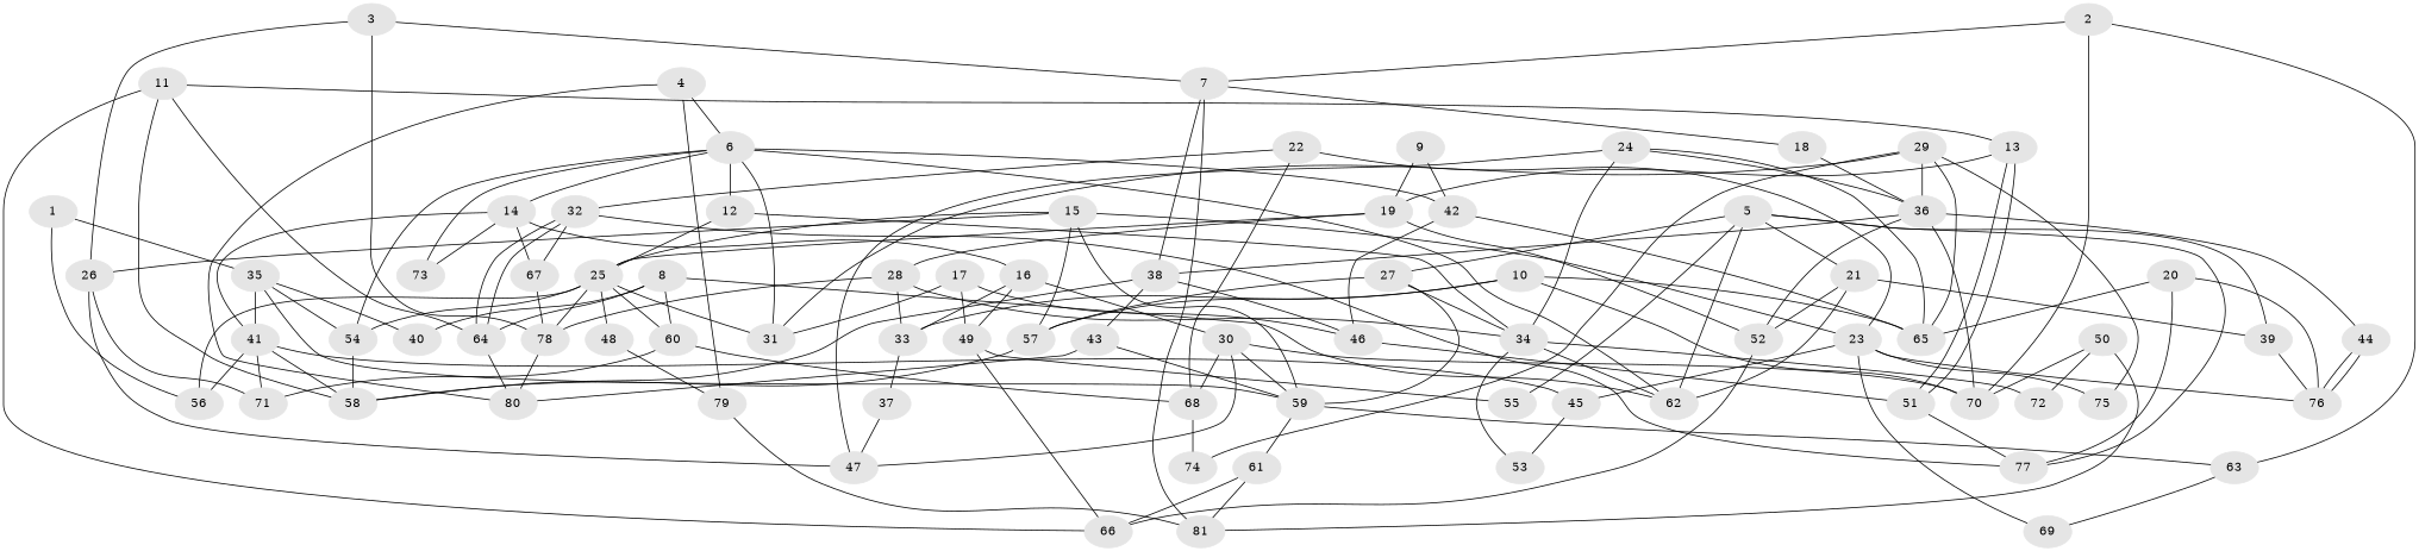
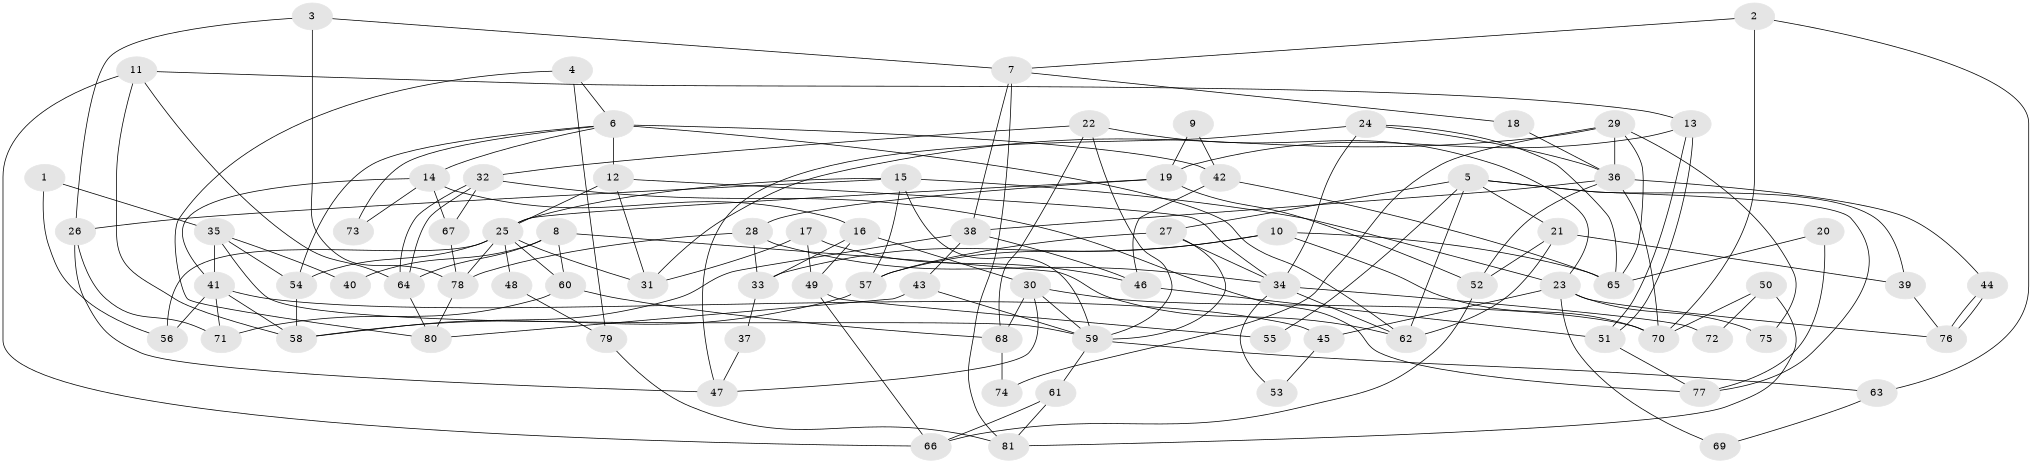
  graph {
    node [color=gray90 style=filled]
    1
    35
    56
    54
    40
    41
    59
    2
    7
    63
    70
    18
    38
    81
    69
    3
    26
    78
    47
    71
    80
    4
    6
    79
    62
    12
    14
    31
    42
    73
    5
    21
    27
    39
    55
    77
    52
    57
    34
    76
    25
    16
    67
    65
    46
    58
    36
    43
    8
    60
    64
    68
    9
    19
    28
    10
    33
    37
    11
    13
    66
    51
    48
    53
    72
    30
    49
    45
    15
    23
    75
    61
    17
    44
    20
    22
    32
    74
    24
    29
    50
    1 -- 35
    1 -- 56
    35 -- 54
    35 -- 40
    35 -- 41
    35 -- 59
    54 -- 58
    41 -- 56
    41 -- 71
    41 -- 58
    41 -- 45
    59 -- 63
    59 -- 61
    2 -- 7
    2 -- 63
    2 -- 70
    7 -- 18
    7 -- 38
    7 -- 81
    63 -- 69
    18 -- 36
    38 -- 46
    38 -- 58
    38 -- 43
    3 -- 7
    3 -- 26
    3 -- 78
    26 -- 47
    26 -- 71
    78 -- 80
    4 -- 80
    4 -- 6
    4 -- 79
    6 -- 54
    6 -- 62
    6 -- 12
    6 -- 14
-   6 -- 31
+   12 -- 31
    6 -- 42
    6 -- 73
    79 -- 81
    12 -- 34
    12 -- 25
    14 -- 41
    14 -- 73
    14 -- 16
    14 -- 67
    42 -- 65
    42 -- 46
    5 -- 62
    5 -- 21
    5 -- 27
    5 -- 39
    5 -- 55
    5 -- 77
    21 -- 62
    21 -- 39
    21 -- 52
    27 -- 59
    27 -- 57
    27 -- 34
    39 -- 76
    52 -- 66
    57 -- 58
    34 -- 62
    34 -- 53
    34 -- 72
    25 -- 56
    25 -- 54
    25 -- 78
    25 -- 31
    25 -- 60
    25 -- 48
    16 -- 33
    16 -- 30
    16 -- 49
    67 -- 78
    46 -- 51
    36 -- 70
    36 -- 38
    36 -- 52
    36 -- 44
    43 -- 59
    43 -- 80
    8 -- 40
    8 -- 62
    8 -- 60
    8 -- 64
    60 -- 71
    60 -- 68
    64 -- 80
    68 -- 74
    9 -- 42
    9 -- 19
    19 -- 52
    19 -- 25
    19 -- 28
    28 -- 78
    28 -- 34
    28 -- 33
    10 -- 70
    10 -- 57
    10 -- 65
    10 -- 33
    33 -- 37
    37 -- 47
    11 -- 58
    11 -- 64
    11 -- 13
    11 -- 66
    13 -- 19
    13 -- 51
    13 -- 51
    51 -- 77
    48 -- 79
    30 -- 59
    30 -- 70
    30 -- 47
    30 -- 68
    49 -- 55
    49 -- 66
    45 -- 53
    15 -- 59
    15 -- 26
    15 -- 57
    15 -- 25
    15 -- 23
    23 -- 69
    23 -- 76
    23 -- 45
    23 -- 75
    61 -- 81
    61 -- 66
    17 -- 31
    17 -- 46
    17 -- 49
    44 -- 76
    44 -- 76
    20 -- 77
-   20 -- 76
    20 -- 65
+   22 -- 59
    22 -- 68
    22 -- 23
    22 -- 32
    32 -- 77
    32 -- 67
    32 -- 64
    32 -- 64
    24 -- 47
    24 -- 34
    24 -- 65
    24 -- 36
    29 -- 31
    29 -- 65
    29 -- 36
    29 -- 75
    29 -- 74
    50 -- 70
    50 -- 81
    50 -- 72
  }
